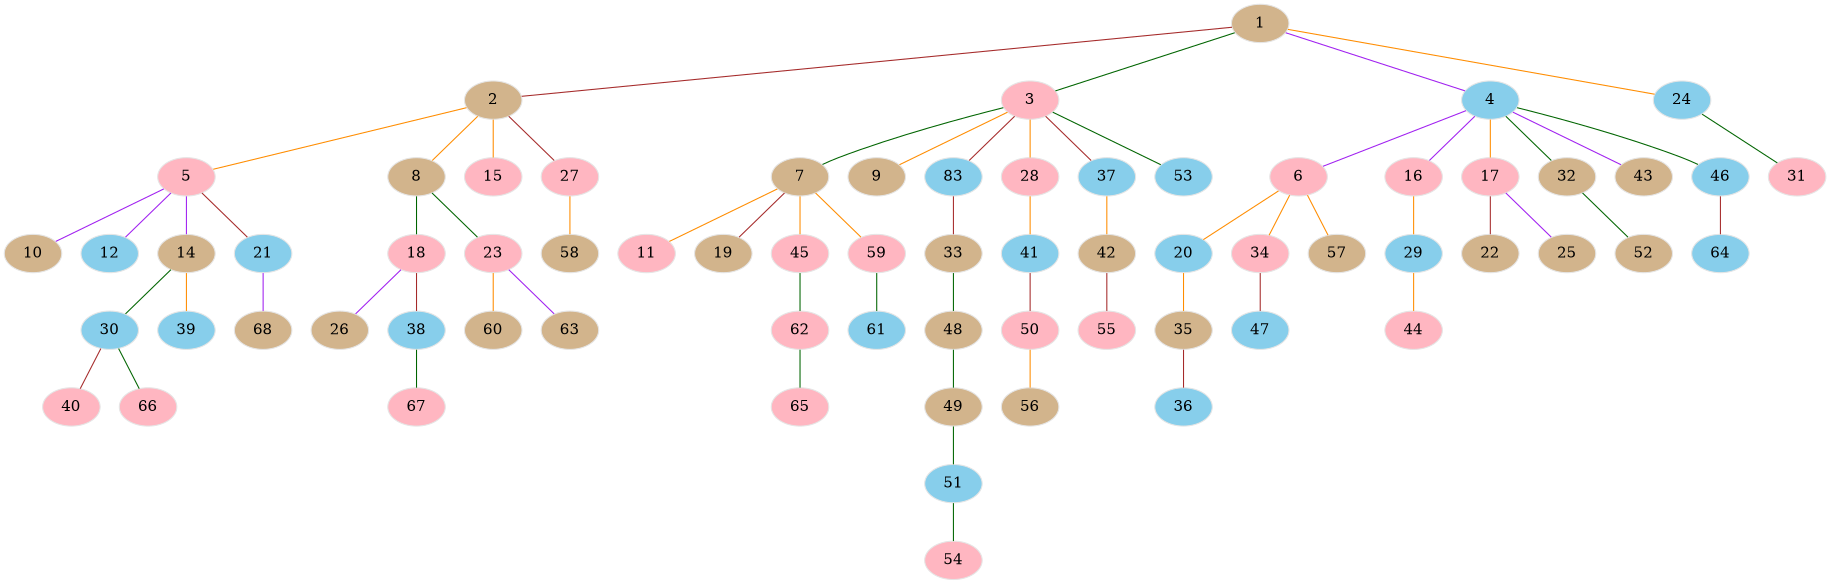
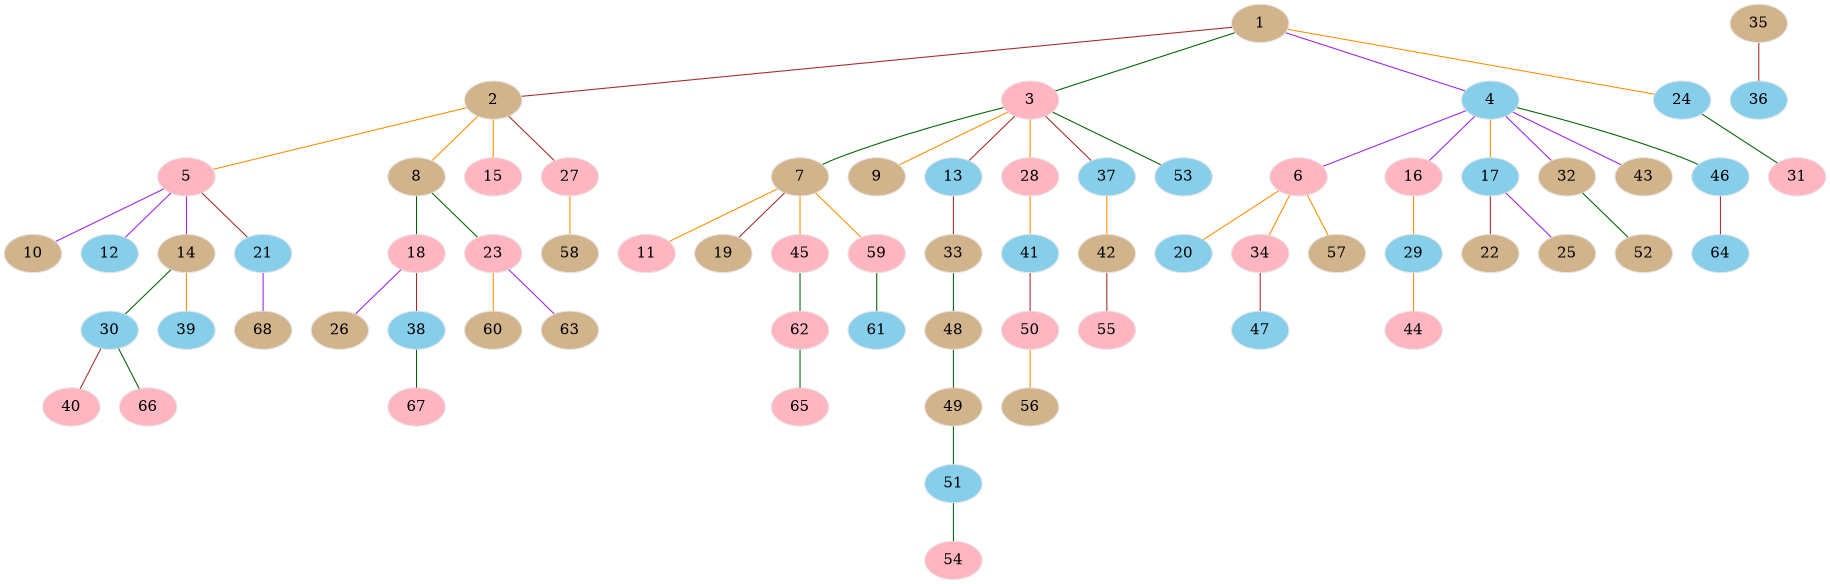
  graph {
    node [color=gray90 fillcolor=tan style=filled]
    edge [color=darkorange]
    1
    2
    3 [fillcolor=lightpink]
    4 [fillcolor=skyblue]
    24 [fillcolor=skyblue]
    5 [fillcolor=lightpink]
    8
    15 [fillcolor=lightpink]
    27 [fillcolor=lightpink]
    7
    9
-   13 [fillcolor=skyblue label=83]
+   13 [fillcolor=skyblue]
    28 [fillcolor=lightpink]
    37 [fillcolor=skyblue]
    53 [fillcolor=skyblue]
    6 [fillcolor=lightpink]
    16 [fillcolor=lightpink]
-   17 [fillcolor=lightpink]
+   17 [fillcolor=skyblue]
    32
    43
    46 [fillcolor=skyblue]
    31 [fillcolor=lightpink]
    10
    12 [fillcolor=skyblue]
    14
    21 [fillcolor=skyblue]
    18 [fillcolor=lightpink]
    23 [fillcolor=lightpink]
    58
    11 [fillcolor=lightpink]
    19
    45 [fillcolor=lightpink]
    59 [fillcolor=lightpink]
    33
    41 [fillcolor=skyblue]
    42
    20 [fillcolor=skyblue]
    34 [fillcolor=lightpink]
    57
    29 [fillcolor=skyblue]
    22
    25
    52
    64 [fillcolor=skyblue]
    30 [fillcolor=skyblue]
    39 [fillcolor=skyblue]
    68
    35
    47 [fillcolor=skyblue]
    62 [fillcolor=lightpink]
    61 [fillcolor=skyblue]
    26
    38 [fillcolor=skyblue]
    60
    63
    48
    40 [fillcolor=lightpink]
    66 [fillcolor=lightpink]
    44 [fillcolor=lightpink]
    67 [fillcolor=lightpink]
    36 [fillcolor=skyblue]
    50 [fillcolor=lightpink]
    49
    55 [fillcolor=lightpink]
    56
    65 [fillcolor=lightpink]
    51 [fillcolor=skyblue]
    54 [fillcolor=lightpink]
    1 -- 2 [color=brown]
    1 -- 3 [color=darkgreen]
    1 -- 4 [color=purple]
    1 -- 24
    2 -- 5
    2 -- 8
    2 -- 15
    2 -- 27 [color=brown]
    3 -- 7 [color=darkgreen]
    3 -- 9
    3 -- 13 [color=brown]
    3 -- 28
    3 -- 37 [color=brown]
    3 -- 53 [color=darkgreen]
    4 -- 6 [color=purple]
    4 -- 16 [color=purple]
    4 -- 17
-   4 -- 32 [color=darkgreen]
+   4 -- 32 [color=purple]
    4 -- 43 [color=purple]
    4 -- 46 [color=darkgreen]
    24 -- 31 [color=darkgreen]
    5 -- 10 [color=purple]
    5 -- 12 [color=purple]
    5 -- 14 [color=purple]
    5 -- 21 [color=brown]
    8 -- 18 [color=darkgreen]
    8 -- 23 [color=darkgreen]
    27 -- 58
    7 -- 11
    7 -- 19 [color=brown]
    7 -- 45
    7 -- 59
    13 -- 33 [color=brown]
    28 -- 41
    37 -- 42
    6 -- 20
    6 -- 34
    6 -- 57
    16 -- 29
    17 -- 22 [color=brown]
    17 -- 25 [color=purple]
    32 -- 52 [color=darkgreen]
    46 -- 64 [color=brown]
    14 -- 30 [color=darkgreen]
    14 -- 39
    21 -- 68 [color=purple]
    18 -- 26 [color=purple]
    18 -- 38 [color=brown]
    23 -- 60
    23 -- 63 [color=purple]
    45 -- 62 [color=darkgreen]
    59 -- 61 [color=darkgreen]
    33 -- 48 [color=darkgreen]
    41 -- 50 [color=brown]
    42 -- 55 [color=brown]
-   20 -- 35
    34 -- 47 [color=brown]
    29 -- 44
    30 -- 40 [color=brown]
    30 -- 66 [color=darkgreen]
    35 -- 36 [color=brown]
    62 -- 65 [color=darkgreen]
    38 -- 67 [color=darkgreen]
    48 -- 49 [color=darkgreen]
    50 -- 56
    49 -- 51 [color=darkgreen]
    51 -- 54 [color=darkgreen]
  }
